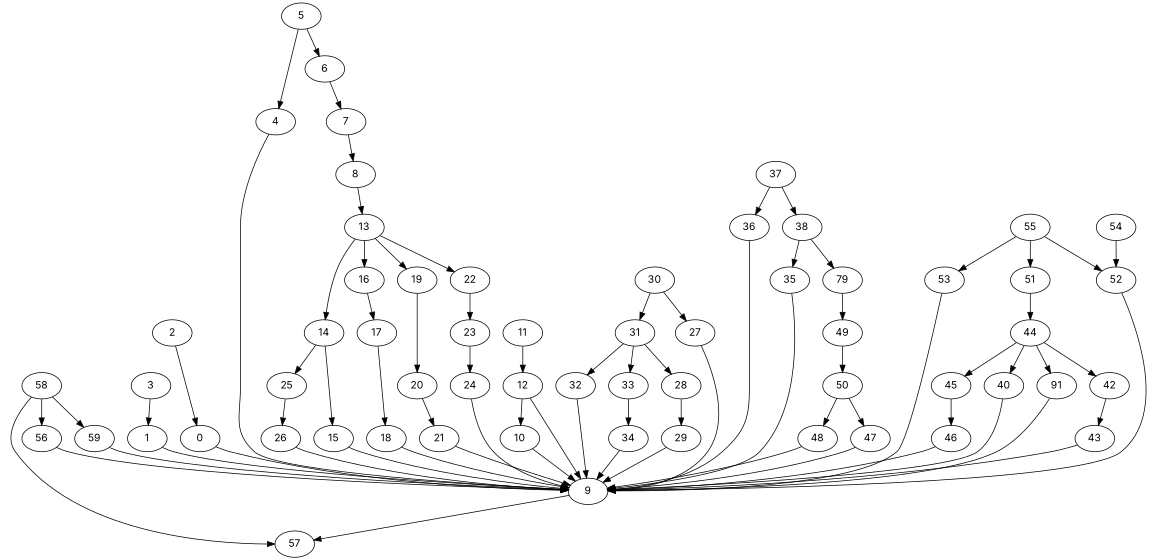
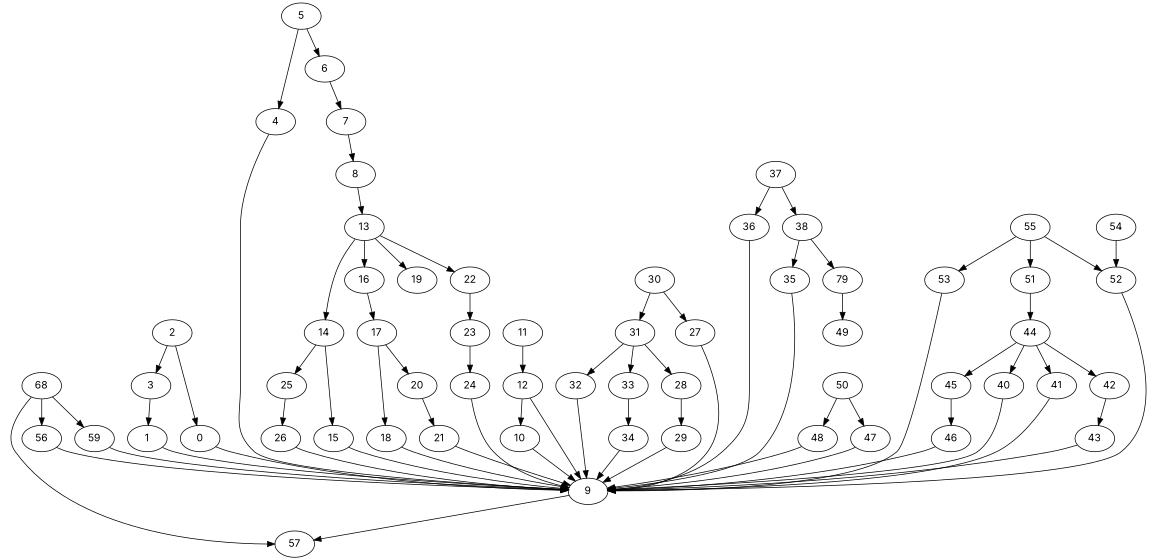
  strict digraph {
    fontname=Inter
    node [exec=157 fontname=Inter]
    edge [comm=9 fontname=Inter]
    0 [exec=161]
    9 [exec=70]
    57 [exec=91]
    1
    2 [exec=67]
    3 [exec=111]
    4 [exec=192]
    5 [exec=84]
    6 [exec=124]
    7
    8 [exec=86]
    13 [exec=92]
    14 [exec=137]
    16 [exec=175]
    19 [exec=69]
    22 [exec=130]
    10 [exec=197]
    11 [exec=126]
    12 [exec=184]
    15 [exec=88]
    25 [exec=177]
    17
    20 [exec=192]
    23 [exec=137]
    26 [exec=198]
    18 [exec=60]
    21 [exec=196]
    24 [exec=139]
    27 [exec=66]
    28 [exec=65]
    29 [exec=129]
    30 [exec=197]
    31 [exec=164]
    32 [exec=122]
    33 [exec=148]
    34 [exec=138]
    35 [exec=123]
    36 [exec=83]
    37 [exec=113]
    38 [exec=151]
    n41 [exec=150 label=79]
    49 [exec=200]
    50 [exec=96]
    40 [exec=85]
-   41 [exec=160 label=91]
+   41 [exec=160]
    42 [exec=190]
    43 [exec=121]
    44 [exec=156]
    45 [exec=141]
    46 [exec=147]
    47 [exec=53]
    48 [exec=174]
    51 [exec=194]
    52 [exec=131]
    53 [exec=82]
    54 [exec=181]
    55 [exec=63]
    56 [exec=162]
-   58 [exec=78]
+   58 [exec=78 label=68]
    59 [exec=137]
    0 -> 9 [comm=12]
    9 -> 57 [comm=6]
    1 -> 9 [comm=8]
    2 -> 0 [comm=20]
+   2 -> 3 [comm=12]
    3 -> 1 [comm=11]
    4 -> 9 [comm=15]
    5 -> 4 [comm=20]
    5 -> 6 [comm=11]
    6 -> 7 [comm=5]
    7 -> 8 [comm=20]
    8 -> 13 [comm=16]
    13 -> 14 [comm=20]
    13 -> 16 [comm=10]
    13 -> 19 [comm=18]
    13 -> 22 [comm=15]
    14 -> 15 [comm=7]
    14 -> 25 [comm=17]
    16 -> 17 [comm=17]
-   19 -> 20 [comm=10]
+   17 -> 20 [comm=10]
    22 -> 23
    10 -> 9 [comm=7]
    11 -> 12 [comm=8]
    12 -> 9 [comm=17]
    12 -> 10 [comm=11]
    15 -> 9 [comm=19]
    25 -> 26 [comm=20]
    17 -> 18 [comm=7]
    20 -> 21
    23 -> 24 [comm=19]
    26 -> 9 [comm=16]
    18 -> 9 [comm=10]
    21 -> 9 [comm=5]
    24 -> 9
    27 -> 9
    28 -> 29
    29 -> 9 [comm=5]
    30 -> 27 [comm=8]
    30 -> 31 [comm=5]
    31 -> 28 [comm=18]
    31 -> 32
    31 -> 33 [comm=11]
    32 -> 9 [comm=11]
    33 -> 34 [comm=5]
    34 -> 9 [comm=13]
    35 -> 9 [comm=11]
    36 -> 9 [comm=14]
    37 -> 36 [comm=15]
    37 -> 38 [comm=12]
    38 -> 35 [comm=18]
    38 -> n41 [comm=13]
    n41 -> 49
-   49 -> 50
    50 -> 47 [comm=20]
    50 -> 48 [comm=8]
    40 -> 9 [comm=6]
    41 -> 9 [comm=16]
    42 -> 43 [comm=19]
    43 -> 9 [comm=18]
    44 -> 40
    44 -> 41 [comm=5]
    44 -> 42 [comm=19]
    44 -> 45
    45 -> 46 [comm=10]
    46 -> 9 [comm=5]
    47 -> 9
    48 -> 9 [comm=10]
    51 -> 44 [comm=6]
    52 -> 9 [comm=15]
    53 -> 9 [comm=20]
    54 -> 52 [comm=8]
    55 -> 51 [comm=6]
    55 -> 52 [comm=12]
    55 -> 53 [comm=11]
    56 -> 9 [comm=13]
    58 -> 57 [comm=5]
    58 -> 56 [comm=19]
    58 -> 59 [comm=8]
    59 -> 9 [comm=7]
  }
